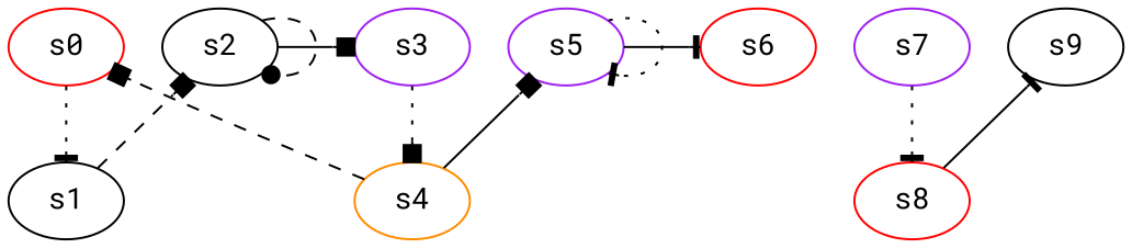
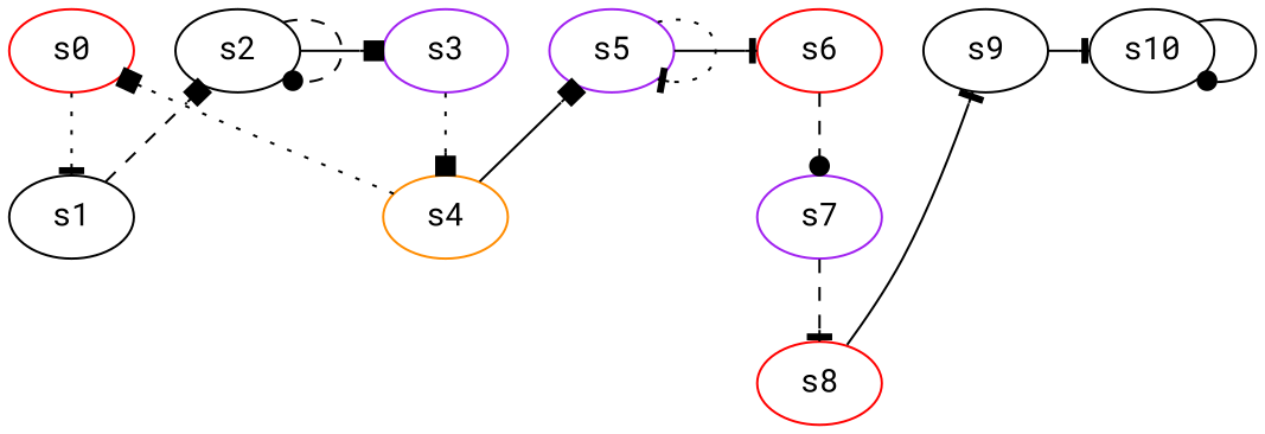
  digraph {
    fontname="Roboto Mono"
    node [color=black fontname="Roboto Mono" player=0]
    edge [arrowhead=tee fontname="Roboto Mono" style=solid]
    s0 [color=red]
    s1 [player=1]
    s2
    s3 [color=purple player=1]
    s4 [color=darkorange]
    s5 [color=purple player=1]
    s6 [color=red]
    s7 [color=purple player=1]
    s8 [color=red]
    s9 [player=1]
+   s10
    s0 -> s1 [style=dotted]
    s1 -> s2 [arrowhead=box constraint="time == 0" style=dashed]
    s2 -> s2 [arrowhead=dot constraint="time % 3 == 0" style=dashed]
    s2 -> s3 [arrowhead=box constraint="time == 2 || time == 15 || time == 16"]
    s3 -> s4 [arrowhead=box style=dotted]
-   s4 -> s0 [arrowhead=box constraint="!(time % 3 == 0)" style=dashed]
+   s4 -> s0 [arrowhead=box constraint="!(time % 3 == 0)" style=dotted]
    s4 -> s5 [arrowhead=box constraint="time == 7 || time == 8"]
    s5 -> s5 [constraint="time % 3 == 0" style=dotted]
    s5 -> s6 [constraint="time % 4 == 3"]
-   s7 -> s8 [style=dotted]
+   s6 -> s7 [arrowhead=dot style=dashed]
+   s7 -> s8 [style=dashed]
    s8 -> s9 [constraint="time % 5 == 4"]
+   s9 -> s10 [constraint="time == 7"]
+   s10 -> s10 [arrowhead=dot constraint="time % 4 == 0"]
  }
